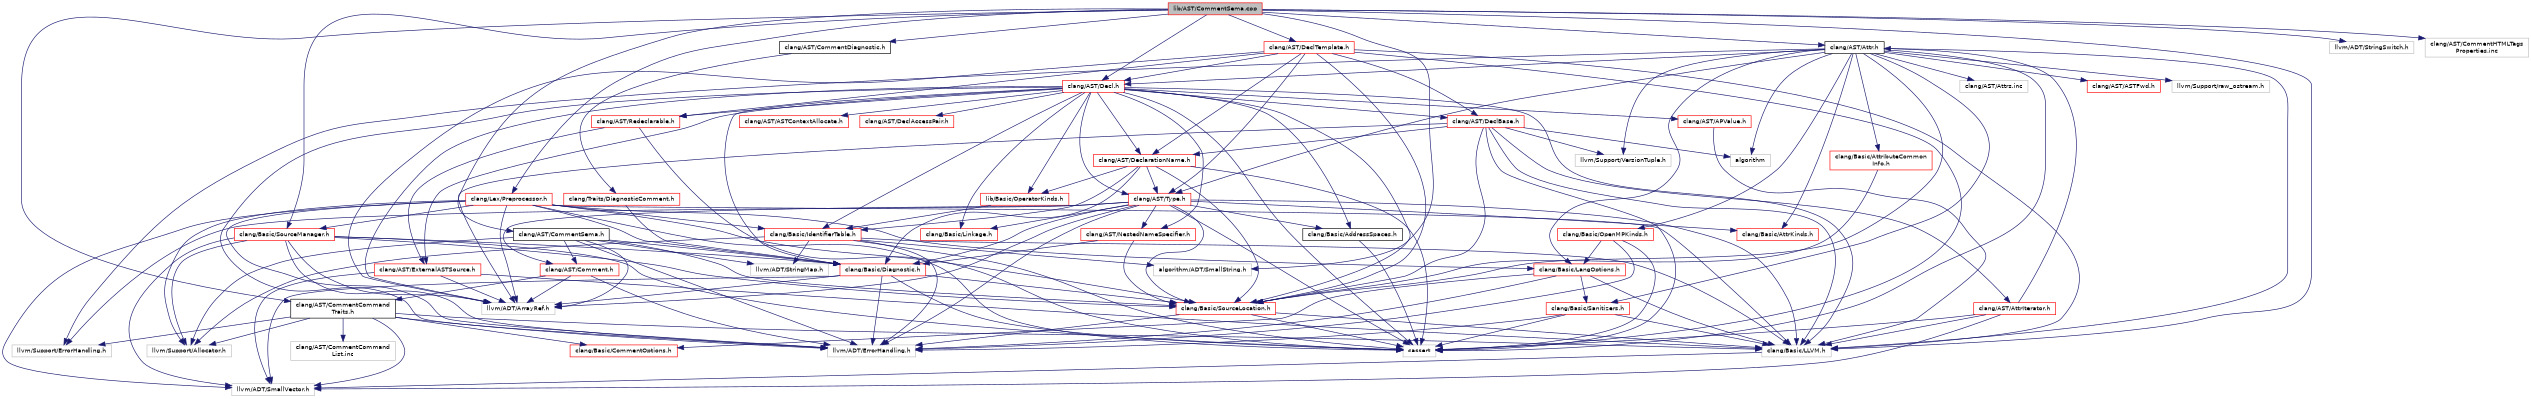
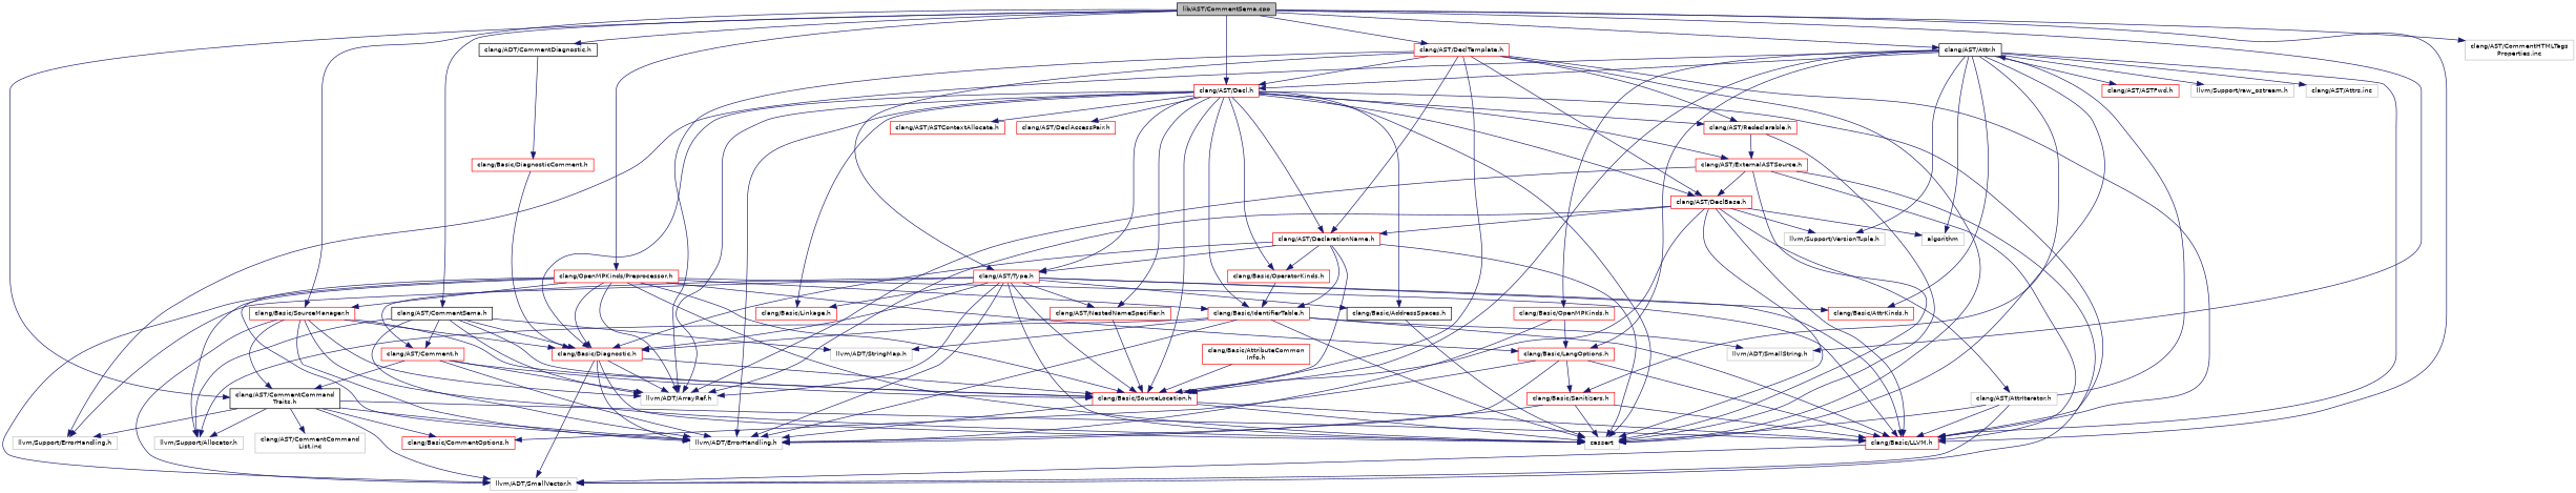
  digraph {
    node [color=red fontname=Helvetica fontsize=10 shape=record]
    edge [color=midnightblue fontname=Helvetica fontsize=10 labelfontname=Helvetica labelfontsize=10 style=solid]
-   n1 [fillcolor=grey75 fontcolor=black height=0.2 label="lib/AST/CommentSema.cpp" style=filled width=0.4]
+   n1 [color=black fillcolor=grey75 fontcolor=black height=0.2 label="lib/AST/CommentSema.cpp" style=filled width=0.4]
    n2 [color=black height=0.2 label="clang/AST/CommentSema.h" width=0.4]
    n3 [color=black height=0.2 label="clang/AST/CommentCommand\lTraits.h" width=0.4]
-   n4 [color=grey75 height=0.2 label="clang/Basic/LLVM.h" width=0.4]
+   n4 [height=0.2 label="clang/Basic/LLVM.h" width=0.4]
    n5 [color=black height=0.2 label="clang/AST/Attr.h" width=0.4]
    n6 [height=0.2 label="clang/AST/Decl.h" width=0.4]
-   n7 [color=grey75 height=0.2 label="algorithm/ADT/SmallString.h" width=0.4]
-   n8 [color=black height=0.2 label="clang/AST/CommentDiagnostic.h" width=0.4]
+   n7 [color=grey75 height=0.2 label="llvm/ADT/SmallString.h" width=0.4]
+   n8 [color=black height=0.2 label="clang/ADT/CommentDiagnostic.h" width=0.4]
    n9 [height=0.2 label="clang/AST/DeclTemplate.h" width=0.4]
    n10 [height=0.2 label="clang/Basic/SourceManager.h" width=0.4]
-   n11 [height=0.2 label="clang/Lex/Preprocessor.h" width=0.4]
-   n12 [color=grey75 height=0.2 label="llvm/ADT/StringSwitch.h" width=0.4]
+   n11 [height=0.2 label="clang/OpenMPKinds/Preprocessor.h" width=0.4]
    n13 [color=grey75 height=0.2 label="clang/AST/CommentHTMLTags\lProperties.inc" width=0.4]
    n14 [height=0.2 label="clang/AST/Comment.h" width=0.4]
    n15 [color=grey75 height=0.2 label="llvm/ADT/ErrorHandling.h" width=0.4]
    n16 [color=grey75 height=0.2 label="llvm/Support/Allocator.h" width=0.4]
    n17 [height=0.2 label="clang/Basic/Diagnostic.h" width=0.4]
    n18 [height=0.2 label="clang/Basic/SourceLocation.h" width=0.4]
    n19 [color=grey75 height=0.2 label="llvm/ADT/ArrayRef.h" width=0.4]
    n20 [color=grey75 height=0.2 label="llvm/ADT/StringMap.h" width=0.4]
    n21 [height=0.2 label="clang/Basic/CommentOptions.h" width=0.4]
    n22 [color=grey75 height=0.2 label="llvm/ADT/SmallVector.h" width=0.4]
    n23 [color=grey75 height=0.2 label="llvm/Support/ErrorHandling.h" width=0.4]
    n24 [color=grey75 height=0.2 label="clang/AST/CommentCommand\lList.inc" width=0.4]
    n25 [height=0.2 label="clang/AST/Type.h" width=0.4]
    n26 [color=grey75 height=0.2 label=cassert width=0.4]
    n27 [height=0.2 label="clang/Basic/AttrKinds.h" width=0.4]
    n28 [height=0.2 label="clang/AST/ASTFwd.h" width=0.4]
    n29 [color=grey75 height=0.2 label="llvm/Support/VersionTuple.h" width=0.4]
    n30 [color=grey75 height=0.2 label=algorithm width=0.4]
    n31 [height=0.2 label="clang/Basic/AttributeCommon\lInfo.h" width=0.4]
    n32 [height=0.2 label="clang/Basic/LangOptions.h" width=0.4]
    n33 [height=0.2 label="clang/Basic/Sanitizers.h" width=0.4]
    n34 [height=0.2 label="clang/Basic/OpenMPKinds.h" width=0.4]
    n35 [color=grey75 height=0.2 label="llvm/Support/raw_ostream.h" width=0.4]
    n36 [color=grey75 height=0.2 label="clang/AST/Attrs.inc" width=0.4]
    n37 [height=0.2 label="clang/AST/NestedNameSpecifier.h" width=0.4]
    n38 [color=black height=0.2 label="clang/Basic/AddressSpaces.h" width=0.4]
    n39 [height=0.2 label="clang/Basic/Linkage.h" width=0.4]
-   n40 [height=0.2 label="clang/AST/APValue.h" width=0.4]
    n41 [height=0.2 label="clang/AST/ASTContextAllocate.h" width=0.4]
    n42 [height=0.2 label="clang/AST/DeclAccessPair.h" width=0.4]
    n43 [height=0.2 label="clang/AST/DeclBase.h" width=0.4]
    n44 [height=0.2 label="clang/AST/DeclarationName.h" width=0.4]
    n45 [height=0.2 label="clang/Basic/IdentifierTable.h" width=0.4]
-   n46 [height=0.2 label="lib/Basic/OperatorKinds.h" width=0.4]
+   n46 [height=0.2 label="clang/Basic/OperatorKinds.h" width=0.4]
    n47 [height=0.2 label="clang/AST/ExternalASTSource.h" width=0.4]
    n48 [height=0.2 label="clang/AST/Redeclarable.h" width=0.4]
-   n49 [height=0.2 label="clang/Traits/DiagnosticComment.h" width=0.4]
-   n50 [height=0.2 label="clang/AST/AttrIterator.h" width=0.4]
+   n49 [height=0.2 label="clang/Basic/DiagnosticComment.h" width=0.4]
+   n50 [color=grey75 height=0.2 label="clang/AST/AttrIterator.h" width=0.4]
    n1 -> n2
    n1 -> n3
    n1 -> n4
    n1 -> n5
    n1 -> n6
    n1 -> n7
    n1 -> n8
    n1 -> n9
    n1 -> n10
    n1 -> n11
-   n1 -> n12
    n1 -> n13
    n2 -> n14
    n2 -> n15
    n2 -> n16
    n2 -> n17
    n2 -> n18
    n2 -> n19
    n2 -> n20
    n3 -> n4
    n3 -> n15
    n3 -> n16
    n3 -> n21
    n3 -> n22
    n3 -> n23
    n3 -> n24
    n4 -> n22
    n5 -> n4
    n5 -> n6
    n5 -> n18
    n5 -> n23
-   n5 -> n25
    n5 -> n26
    n5 -> n27
    n5 -> n28
    n5 -> n29
    n5 -> n30
-   n5 -> n31
    n5 -> n32
    n5 -> n33
    n5 -> n34
    n5 -> n35
    n5 -> n36
    n6 -> n4
    n6 -> n15
    n6 -> n17
    n6 -> n18
    n6 -> n19
    n6 -> n25
    n6 -> n26
    n6 -> n37
    n6 -> n38
    n6 -> n39
-   n6 -> n40
    n6 -> n41
    n6 -> n42
    n6 -> n43
    n6 -> n44
    n6 -> n45
    n6 -> n46
    n6 -> n47
    n6 -> n48
    n8 -> n49
    n9 -> n4
    n9 -> n6
    n9 -> n18
    n9 -> n19
    n9 -> n25
    n9 -> n26
    n9 -> n43
    n9 -> n44
    n9 -> n48
    n10 -> n15
-   n10 -> n16
+   n10 -> n3
    n10 -> n17
    n10 -> n18
    n10 -> n19
    n10 -> n22
    n10 -> n26
    n11 -> n4
    n11 -> n10
    n11 -> n15
    n11 -> n16
    n11 -> n17
    n11 -> n18
    n11 -> n19
    n11 -> n22
    n11 -> n26
    n11 -> n32
    n11 -> n45
    n14 -> n3
    n14 -> n15
+   n14 -> n18
    n14 -> n19
    n17 -> n15
    n17 -> n18
    n17 -> n19
    n17 -> n22
    n17 -> n26
    n18 -> n4
    n18 -> n15
    n18 -> n26
    n25 -> n4
    n25 -> n14
    n25 -> n15
    n25 -> n17
    n25 -> n18
    n25 -> n19
    n25 -> n23
    n25 -> n26
    n25 -> n27
    n25 -> n37
    n25 -> n38
    n25 -> n39
    n31 -> n18
    n32 -> n4
    n32 -> n15
    n32 -> n21
    n32 -> n33
    n33 -> n4
    n33 -> n15
    n33 -> n26
    n34 -> n15
    n34 -> n32
    n37 -> n17
    n37 -> n18
    n38 -> n26
-   n40 -> n4
    n43 -> n4
    n43 -> n18
    n43 -> n19
    n43 -> n26
    n43 -> n29
    n43 -> n30
    n43 -> n44
    n43 -> n50
    n44 -> n17
    n44 -> n18
    n44 -> n25
    n44 -> n26
    n44 -> n45
    n44 -> n46
    n45 -> n4
    n45 -> n7
    n45 -> n15
    n45 -> n16
    n45 -> n20
    n45 -> n26
    n46 -> n45
    n47 -> n4
    n47 -> n19
    n47 -> n22
-   n34 -> n26
+   n47 -> n26
+   n47 -> n43
    n48 -> n26
    n48 -> n47
    n49 -> n17
    n50 -> n4
    n50 -> n5
    n50 -> n22
    n50 -> n26
  }
